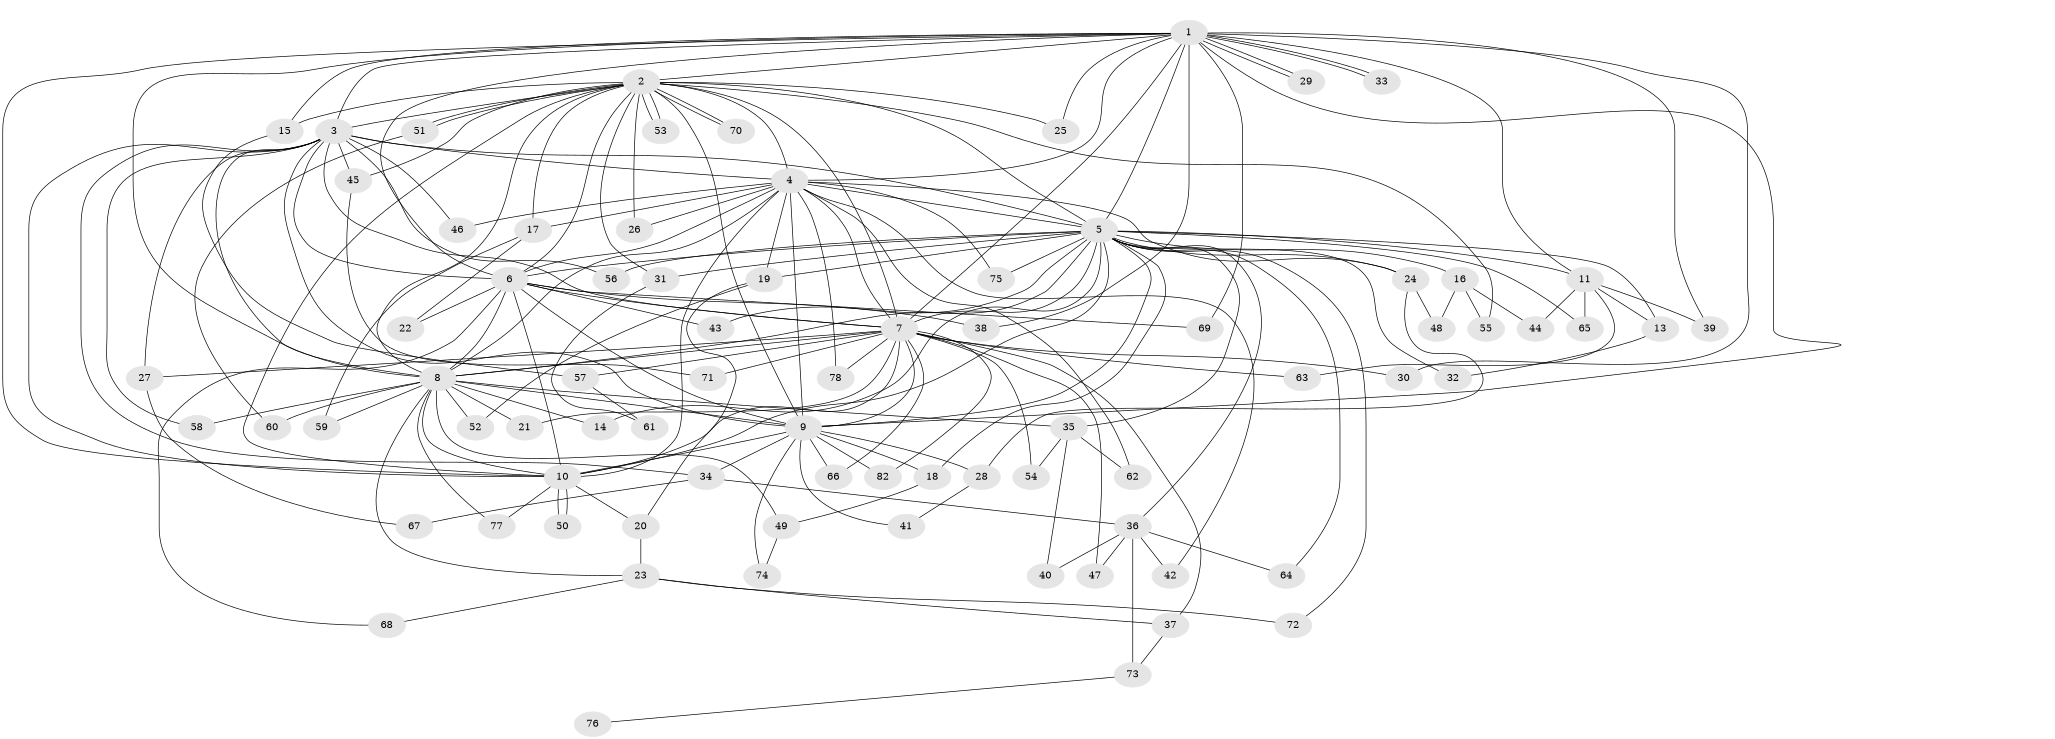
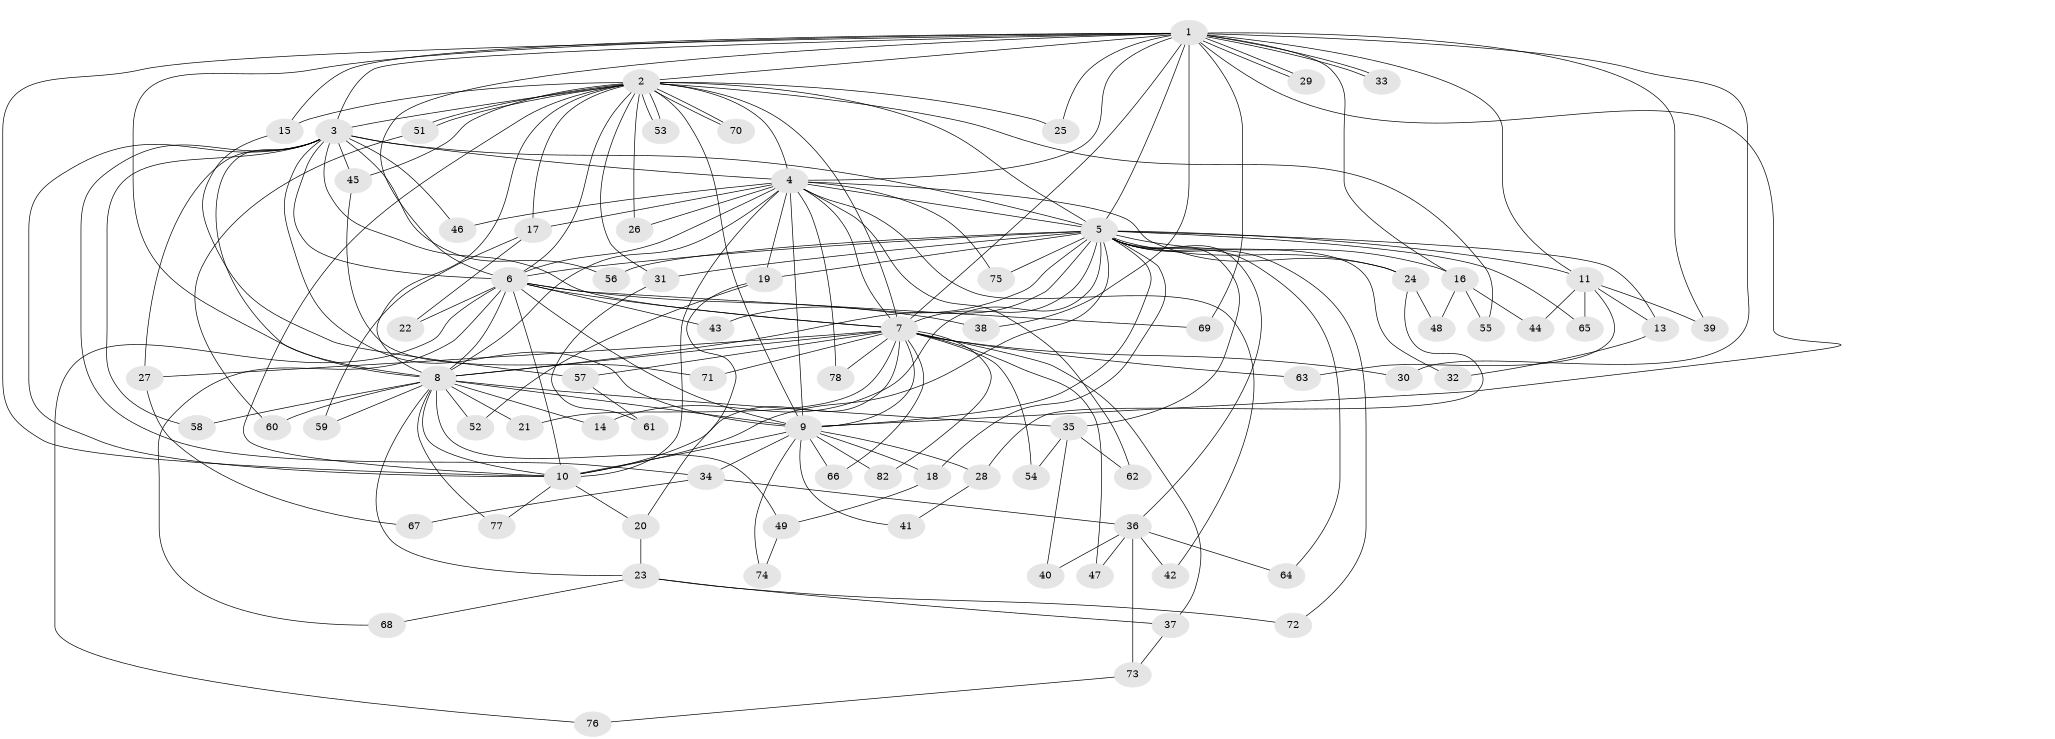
  graph {
    node [color=gray90 style=filled]
    1
    2
    3
    4
    5
    6
    7
    8
    9
    10
    11
    15
    16
    25
    29
    30
    33
    38
    39
    69
    17
    26
    31
    45
    51
    53
    55
    70
    27
    34
    46
    56
    58
    19
    24
    42
    62
    75
    78
    13
    14
    18
    32
    35
    36
    43
    64
    65
    72
    22
    68
    76
    n53 [label=82]
    21
    37
    47
    54
    57
    63
    66
    71
    23
    49
    52
    59
    60
    77
    28
    41
    74
    20
-   50
    44
    48
    61
    67
    40
    73
    1 -- 2
    1 -- 3
    1 -- 4
    1 -- 5
    1 -- 6
    1 -- 7
    1 -- 8
    1 -- 9
    1 -- 10
    1 -- 11
    1 -- 15
+   1 -- 16
    1 -- 25
    1 -- 29
    1 -- 29
    1 -- 30
    1 -- 33
    1 -- 33
    1 -- 38
    1 -- 39
    1 -- 69
    2 -- 3
    2 -- 4
    2 -- 5
    2 -- 6
    2 -- 7
    2 -- 8
    2 -- 9
    2 -- 10
    2 -- 15
    2 -- 25
    2 -- 17
    2 -- 26
    2 -- 31
    2 -- 45
    2 -- 51
    2 -- 51
    2 -- 53
    2 -- 53
    2 -- 55
    2 -- 70
    2 -- 70
    3 -- 4
    3 -- 5
    3 -- 6
    3 -- 7
    3 -- 8
    3 -- 9
    3 -- 10
    3 -- 45
    3 -- 27
    3 -- 34
    3 -- 46
    3 -- 56
    3 -- 58
    4 -- 5
    4 -- 6
    4 -- 7
    4 -- 8
    4 -- 9
    4 -- 10
    4 -- 17
    4 -- 26
    4 -- 46
    4 -- 19
    4 -- 24
    4 -- 42
    4 -- 62
    4 -- 75
    4 -- 78
    5 -- 6
    5 -- 7
    5 -- 8
    5 -- 9
    5 -- 10
    5 -- 11
    5 -- 16
    5 -- 31
    5 -- 56
    5 -- 19
    5 -- 24
    5 -- 75
    5 -- 13
    5 -- 14
    5 -- 18
    5 -- 32
    5 -- 35
    5 -- 36
    5 -- 43
    5 -- 64
    5 -- 65
    5 -- 72
    6 -- 7
    6 -- 8
    6 -- 9
    6 -- 10
    6 -- 38
    6 -- 69
    6 -- 43
    6 -- 22
    6 -- 68
+   6 -- 76
    7 -- 8
    7 -- 9
    7 -- 10
    7 -- 30
    7 -- 27
    7 -- 78
    7 -- n53
    7 -- 21
    7 -- 37
    7 -- 47
    7 -- 54
    7 -- 57
    7 -- 63
    7 -- 66
    7 -- 71
    8 -- 9
    8 -- 10
    8 -- 58
    8 -- 14
    8 -- 35
    8 -- 21
    8 -- 23
    8 -- 49
    8 -- 52
    8 -- 59
    8 -- 60
    8 -- 77
    9 -- 10
    9 -- 34
    9 -- 18
    9 -- n53
    9 -- 66
    9 -- 28
    9 -- 41
    9 -- 74
    10 -- 77
    10 -- 20
-   10 -- 50
-   10 -- 50
    11 -- 39
    11 -- 13
    11 -- 65
    11 -- 63
    11 -- 44
    15 -- 57
    16 -- 55
    16 -- 44
    16 -- 48
    17 -- 22
    17 -- 59
    31 -- 61
    45 -- 71
    51 -- 60
    27 -- 67
    34 -- 36
    34 -- 67
    19 -- 52
    19 -- 20
    24 -- 28
    24 -- 48
    13 -- 32
    18 -- 49
    35 -- 62
    35 -- 54
    35 -- 40
    36 -- 42
    36 -- 64
    36 -- 47
    36 -- 40
    36 -- 73
    37 -- 73
    57 -- 61
    23 -- 72
    23 -- 68
    23 -- 37
    49 -- 74
    28 -- 41
    20 -- 23
    73 -- 76
  }
